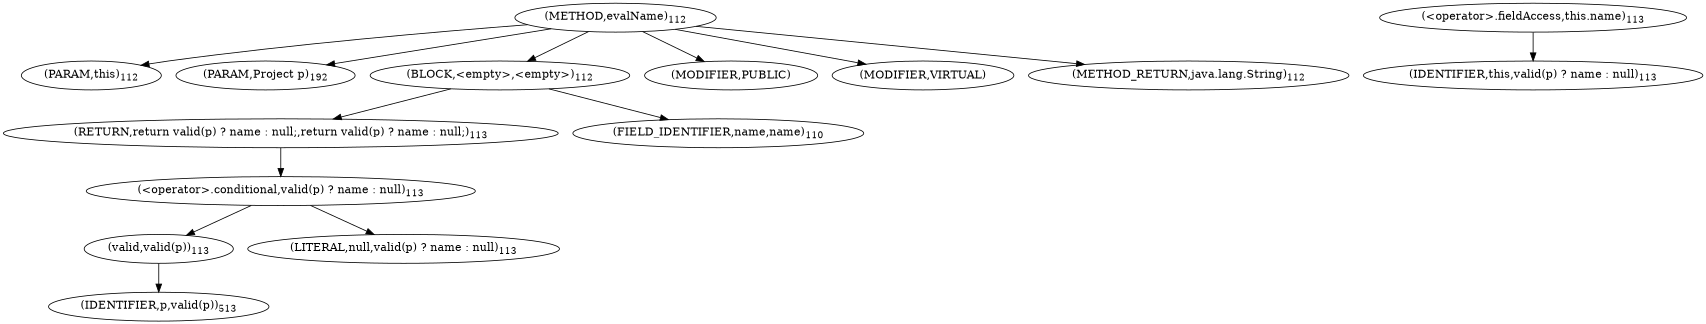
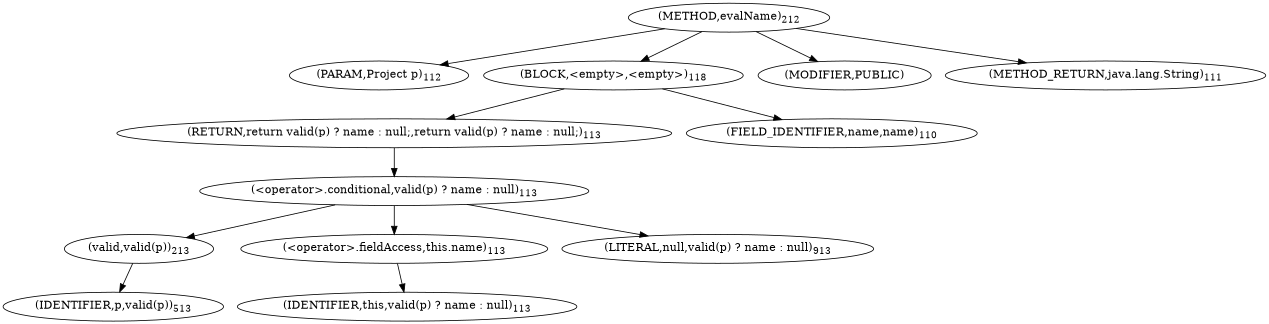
  digraph {
-   n1 [label=<(METHOD,evalName)<SUB>112</SUB>>]
-   n2 [label=<(PARAM,this)<SUB>112</SUB>>]
-   n3 [label=<(PARAM,Project p)<SUB>192</SUB>>]
-   n4 [label=<(BLOCK,&lt;empty&gt;,&lt;empty&gt;)<SUB>112</SUB>>]
+   n1 [label=<(METHOD,evalName)<SUB>212</SUB>>]
+   n3 [label=<(PARAM,Project p)<SUB>112</SUB>>]
+   n4 [label=<(BLOCK,&lt;empty&gt;,&lt;empty&gt;)<SUB>118</SUB>>]
    n5 [label=<(MODIFIER,PUBLIC)>]
-   n6 [label=<(MODIFIER,VIRTUAL)>]
-   n7 [label=<(METHOD_RETURN,java.lang.String)<SUB>112</SUB>>]
+   n7 [label=<(METHOD_RETURN,java.lang.String)<SUB>111</SUB>>]
    n8 [label=<(RETURN,return valid(p) ? name : null;,return valid(p) ? name : null;)<SUB>113</SUB>>]
    n9 [label=<(FIELD_IDENTIFIER,name,name)<SUB>110</SUB>>]
    n10 [label=<(&lt;operator&gt;.conditional,valid(p) ? name : null)<SUB>113</SUB>>]
-   n11 [label=<(valid,valid(p))<SUB>113</SUB>>]
+   n11 [label=<(valid,valid(p))<SUB>213</SUB>>]
    n12 [label=<(&lt;operator&gt;.fieldAccess,this.name)<SUB>113</SUB>>]
-   n13 [label=<(LITERAL,null,valid(p) ? name : null)<SUB>113</SUB>>]
+   n13 [label=<(LITERAL,null,valid(p) ? name : null)<SUB>913</SUB>>]
    n14 [label=<(IDENTIFIER,p,valid(p))<SUB>513</SUB>>]
    n15 [label=<(IDENTIFIER,this,valid(p) ? name : null)<SUB>113</SUB>>]
-   n1 -> n2
    n1 -> n3
    n1 -> n4
    n1 -> n5
-   n1 -> n6
    n1 -> n7
    n4 -> n8
    n4 -> n9
    n8 -> n10
    n10 -> n11
+   n10 -> n12
    n10 -> n13
    n11 -> n14
    n12 -> n15
  }
